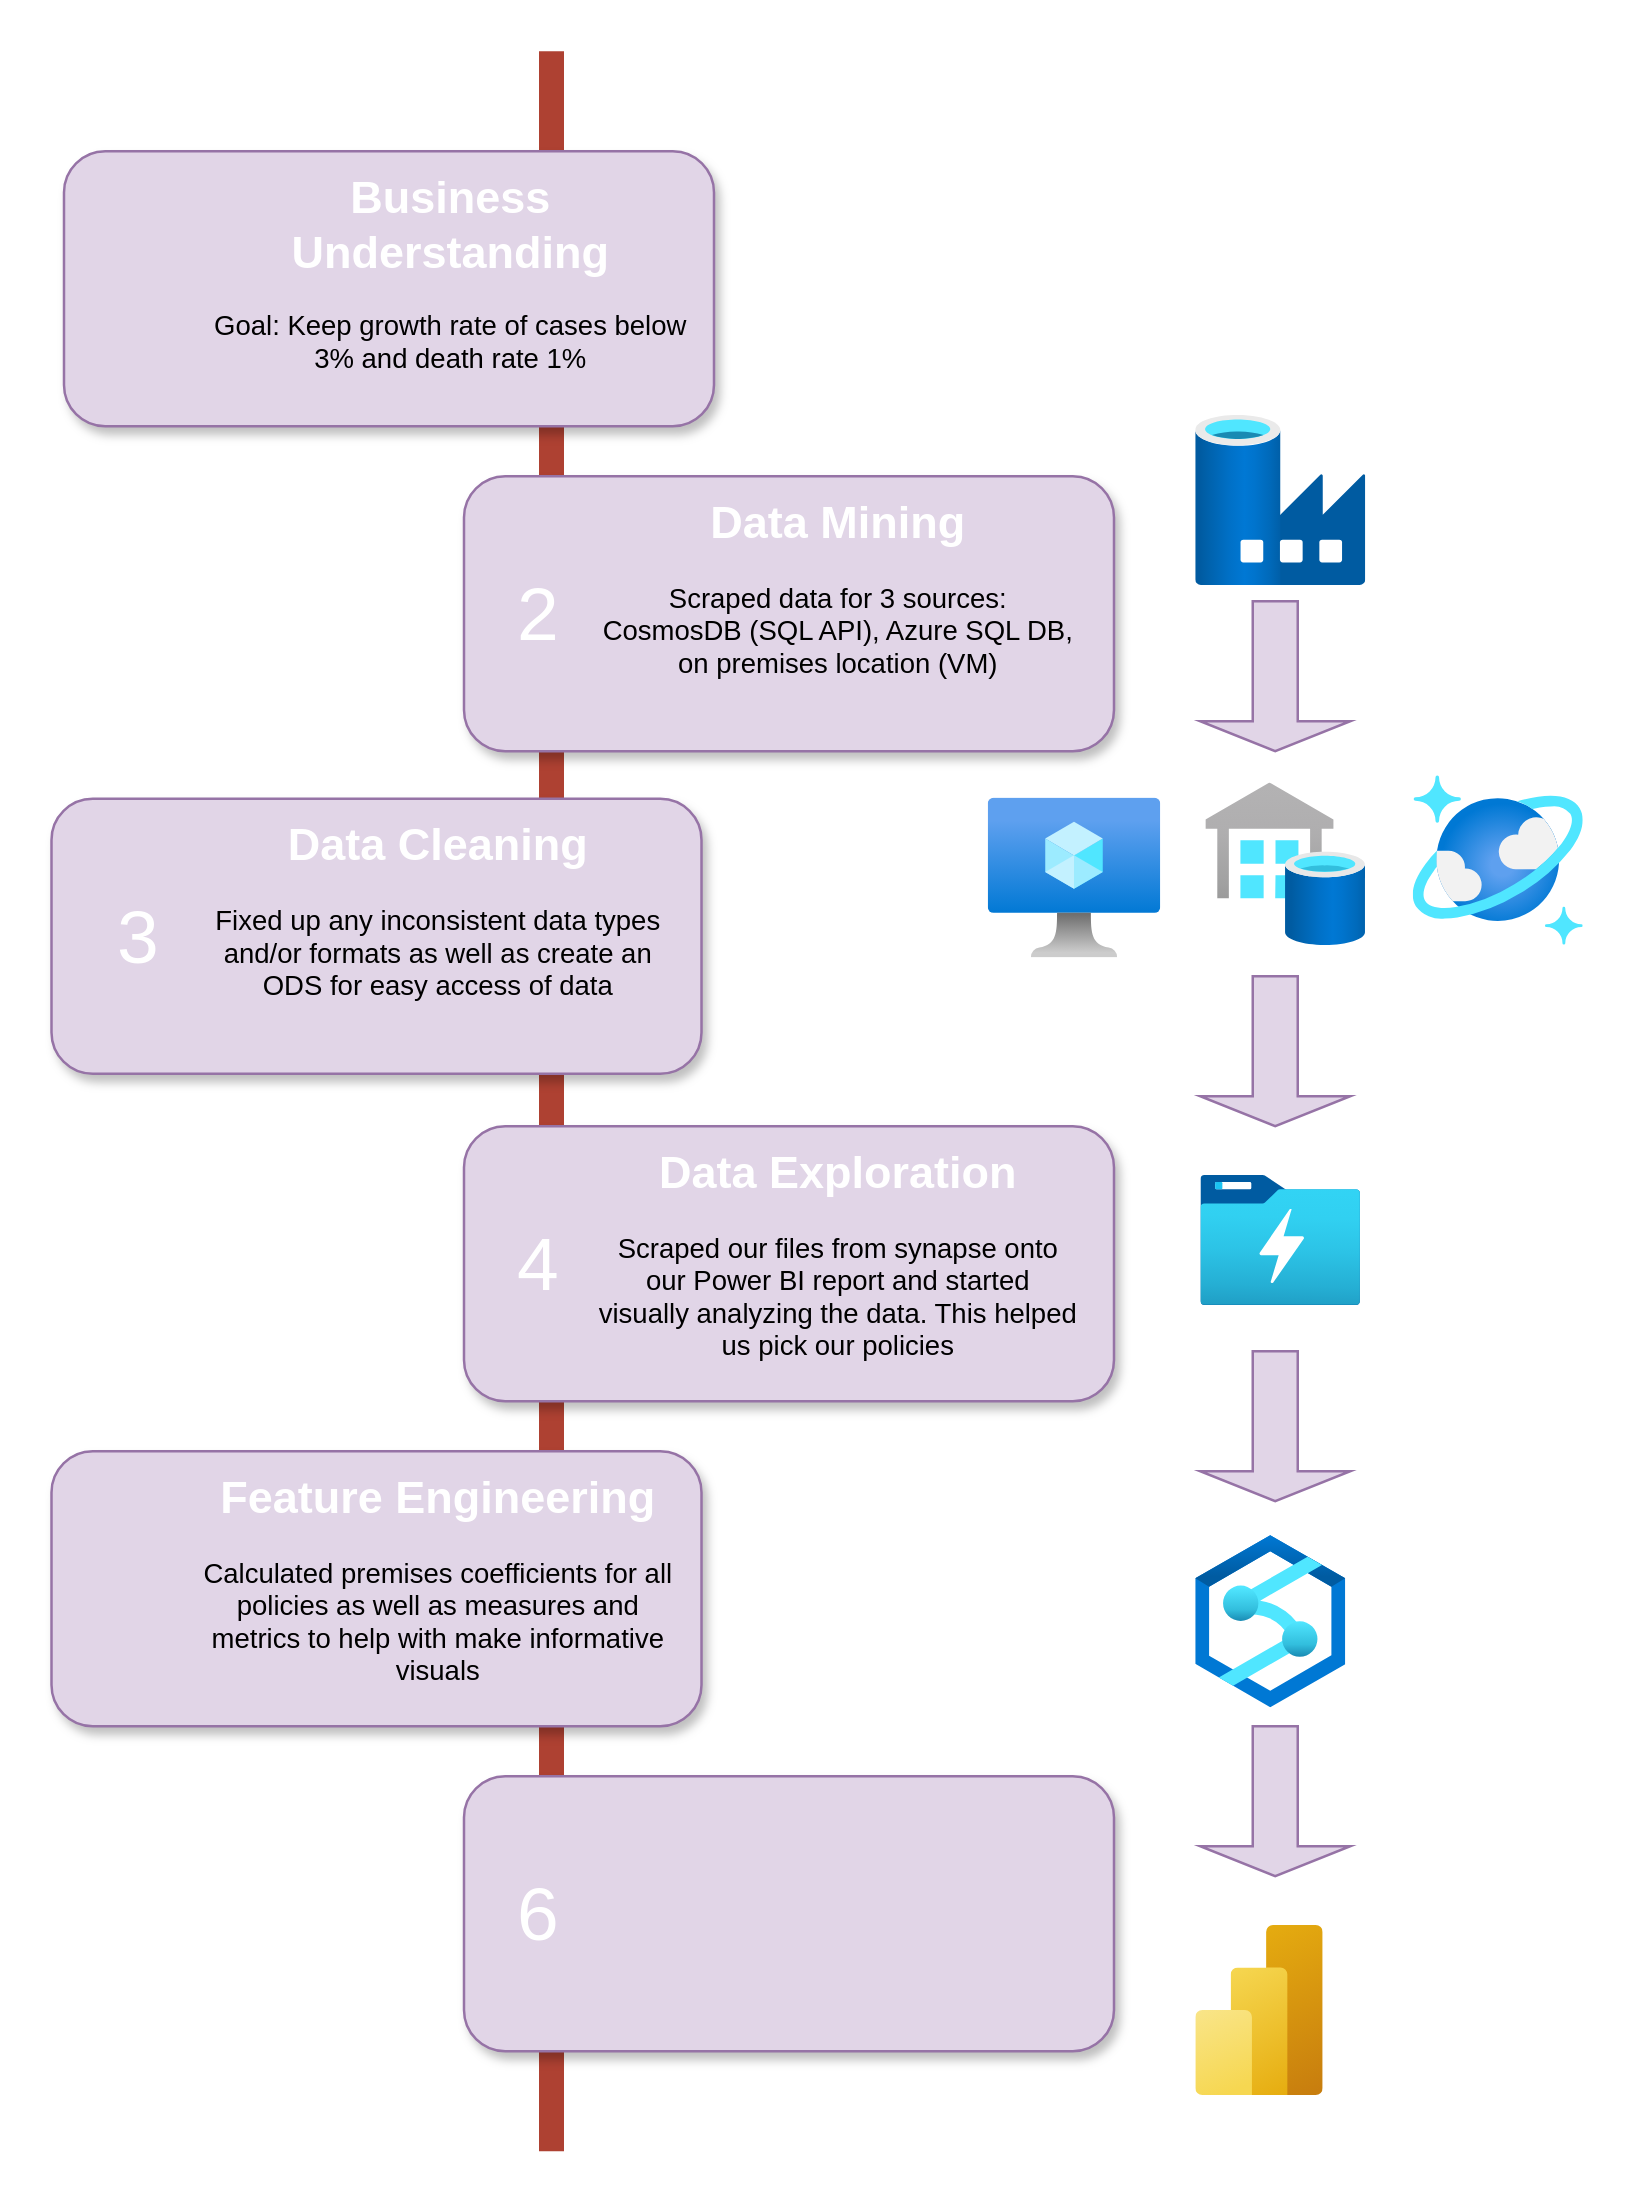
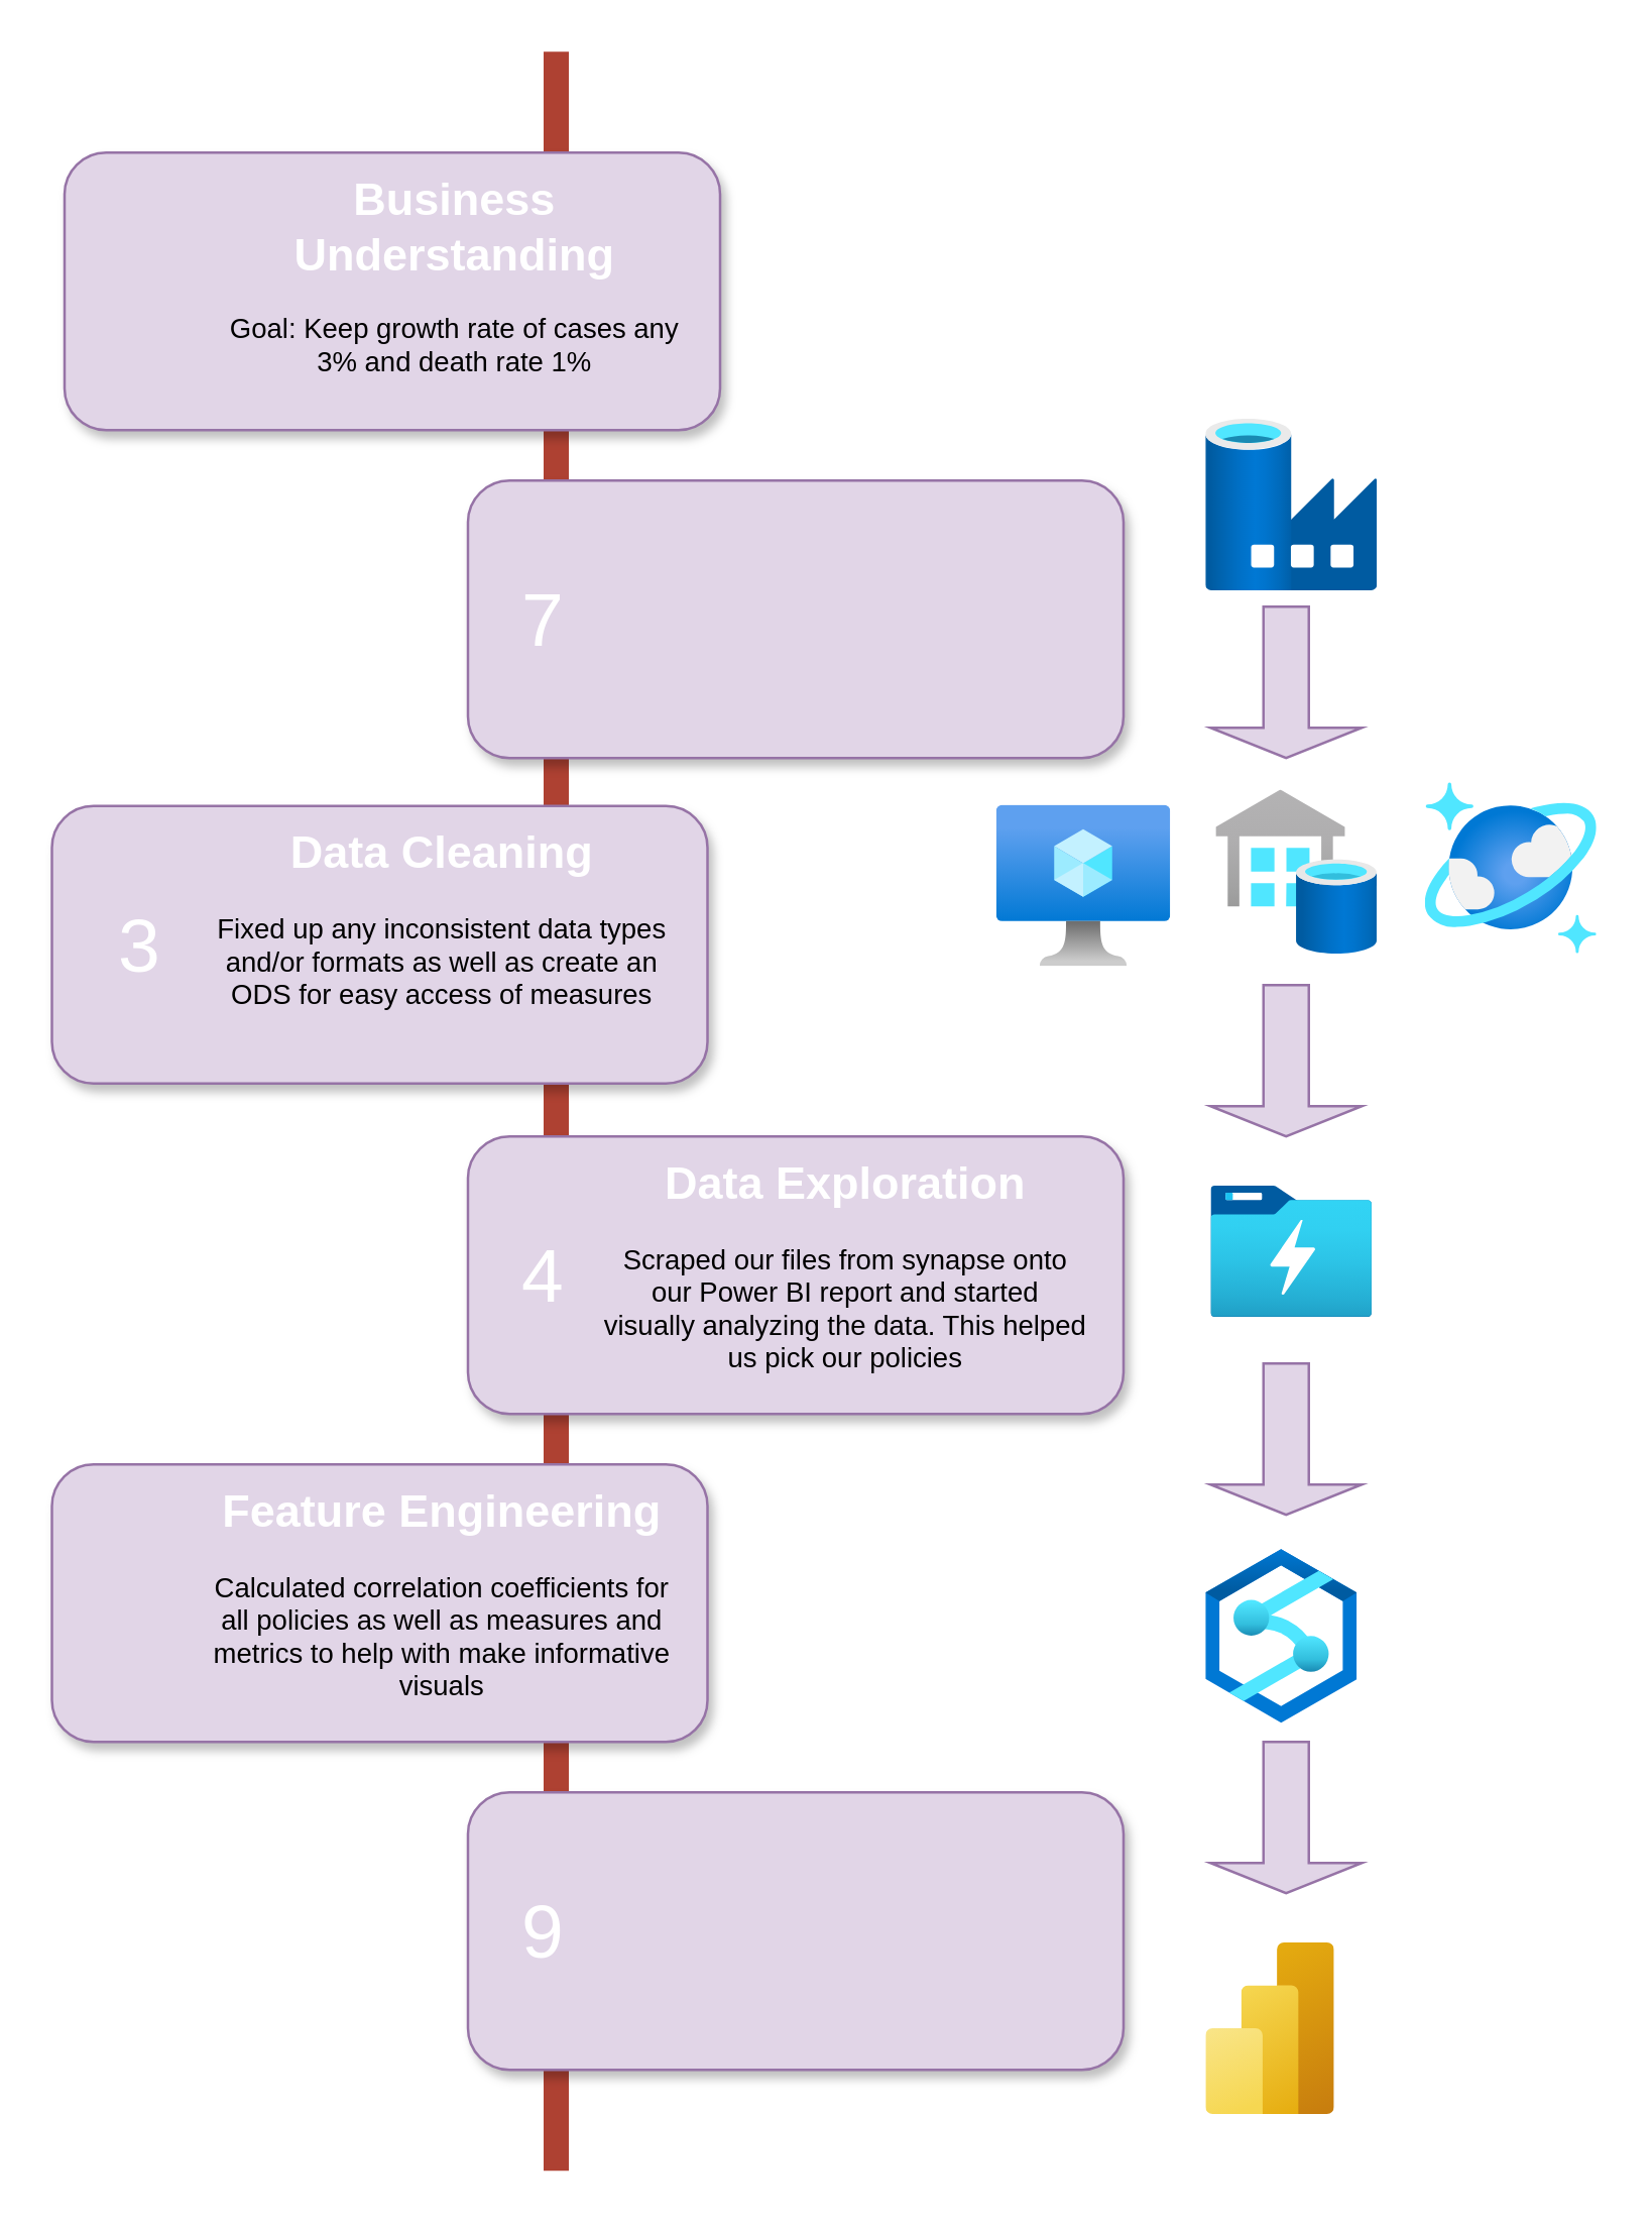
  <mxCell id="0" />
  <mxCell id="1" parent="0" />
  <mxCell id="2" value="" style="line;strokeWidth=10;direction=south;html=1;fillColor=none;fontSize=13;fontColor=#000000;align=center;strokeColor=#AE4132;" parent="1" vertex="1"><mxGeometry x="215" y="20" width="10" height="840" as="geometry" /></mxCell>
  <mxCell id="3" value="" style="rounded=1;whiteSpace=wrap;html=1;strokeColor=#9673a6;strokeWidth=1;fillColor=#e1d5e7;fontSize=13;align=center;gradientDirection=east;verticalAlign=top;shadow=1;" parent="1" vertex="1"><mxGeometry x="25" y="60" width="260" height="110" as="geometry" /></mxCell>
  <mxCell id="4" value="3" style="text;html=1;strokeColor=none;fillColor=none;align=center;verticalAlign=middle;whiteSpace=wrap;fontSize=30;fontColor=#FFFFFF;" parent="1" vertex="1"><mxGeometry x="35" y="343" width="40" height="20" as="geometry" /></mxCell>
- <mxCell id="5" value="&lt;h1&gt;Business Understanding&lt;/h1&gt;&lt;p&gt;&lt;font color=&quot;#000000&quot; style=&quot;font-size: 11px;&quot;&gt;Goal: Keep growth rate of cases below 3% and death rate 1%&lt;/font&gt;&lt;/p&gt;" style="text;html=1;spacing=5;spacingTop=-20;whiteSpace=wrap;overflow=hidden;strokeColor=none;strokeWidth=4;fillColor=none;gradientColor=#007FFF;fontSize=9;fontColor=#FFFFFF;align=center;" parent="1" vertex="1"><mxGeometry x="80" y="67" width="200" height="96" as="geometry" /></mxCell>
+ <mxCell id="5" value="&lt;h1&gt;Business Understanding&lt;/h1&gt;&lt;p&gt;&lt;font color=&quot;#000000&quot; style=&quot;font-size: 11px;&quot;&gt;Goal: Keep growth rate of cases any 3% and death rate 1%&lt;/font&gt;&lt;/p&gt;" style="text;html=1;spacing=5;spacingTop=-20;whiteSpace=wrap;overflow=hidden;strokeColor=none;strokeWidth=4;fillColor=none;gradientColor=#007FFF;fontSize=9;fontColor=#FFFFFF;align=center;" parent="1" vertex="1"><mxGeometry x="80" y="67" width="200" height="96" as="geometry" /></mxCell>
  <mxCell id="6" value="" style="rounded=1;whiteSpace=wrap;html=1;strokeColor=#9673a6;strokeWidth=1;fillColor=#e1d5e7;fontSize=13;align=center;gradientDirection=east;verticalAlign=top;shadow=1;" parent="1" vertex="1"><mxGeometry x="185" y="190" width="260" height="110" as="geometry" /></mxCell>
- <mxCell id="7" value="&lt;h1&gt;Data Mining&lt;/h1&gt;&lt;div style=&quot;font-size: 11px;&quot;&gt;&lt;font color=&quot;#000000&quot;&gt;Scraped data for 3 sources: CosmosDB (SQL API), Azure SQL DB, on premises location (VM)&lt;/font&gt;&lt;/div&gt;" style="text;html=1;spacing=5;spacingTop=-20;whiteSpace=wrap;overflow=hidden;strokeColor=none;strokeWidth=4;fillColor=none;gradientColor=#007FFF;fontSize=9;fontColor=#FFFFFF;align=center;" parent="1" vertex="1"><mxGeometry x="235" y="197" width="200" height="96" as="geometry" /></mxCell>
- <mxCell id="8" value="2" style="text;html=1;strokeColor=none;fillColor=none;align=center;verticalAlign=middle;whiteSpace=wrap;fontSize=30;fontColor=#FFFFFF;" parent="1" vertex="1"><mxGeometry x="195" y="235" width="40" height="20" as="geometry" /></mxCell>
+ <mxCell id="8" value="7" style="text;html=1;strokeColor=none;fillColor=none;align=center;verticalAlign=middle;whiteSpace=wrap;fontSize=30;fontColor=#FFFFFF;" parent="1" vertex="1"><mxGeometry x="195" y="235" width="40" height="20" as="geometry" /></mxCell>
  <mxCell id="9" value="" style="rounded=1;whiteSpace=wrap;html=1;strokeColor=#9673a6;strokeWidth=1;fillColor=#e1d5e7;fontSize=13;align=center;gradientDirection=east;verticalAlign=top;shadow=1;" parent="1" vertex="1"><mxGeometry x="20" y="319" width="260" height="110" as="geometry" /></mxCell>
- <mxCell id="10" value="&lt;h1&gt;Data Cleaning&lt;/h1&gt;&lt;p style=&quot;font-size: 11px;&quot;&gt;&lt;font color=&quot;#000000&quot;&gt;Fixed up any inconsistent data types and/or formats as well as create an ODS for easy access of data&lt;/font&gt;&lt;/p&gt;" style="text;html=1;spacing=5;spacingTop=-20;whiteSpace=wrap;overflow=hidden;strokeColor=none;strokeWidth=4;fillColor=none;gradientColor=#007FFF;fontSize=9;fontColor=#FFFFFF;align=center;" parent="1" vertex="1"><mxGeometry x="75" y="326" width="200" height="96" as="geometry" /></mxCell>
+ <mxCell id="10" value="&lt;h1&gt;Data Cleaning&lt;/h1&gt;&lt;p style=&quot;font-size: 11px;&quot;&gt;&lt;font color=&quot;#000000&quot;&gt;Fixed up any inconsistent data types and/or formats as well as create an ODS for easy access of measures&lt;/font&gt;&lt;/p&gt;" style="text;html=1;spacing=5;spacingTop=-20;whiteSpace=wrap;overflow=hidden;strokeColor=none;strokeWidth=4;fillColor=none;gradientColor=#007FFF;fontSize=9;fontColor=#FFFFFF;align=center;" parent="1" vertex="1"><mxGeometry x="75" y="326" width="200" height="96" as="geometry" /></mxCell>
  <mxCell id="11" value="3" style="text;html=1;strokeColor=none;fillColor=none;align=center;verticalAlign=middle;whiteSpace=wrap;fontSize=30;fontColor=#FFFFFF;" parent="1" vertex="1"><mxGeometry x="35" y="364" width="40" height="20" as="geometry" /></mxCell>
  <mxCell id="12" value="" style="rounded=1;whiteSpace=wrap;html=1;strokeColor=#9673a6;strokeWidth=1;fillColor=#e1d5e7;fontSize=13;align=center;gradientDirection=east;verticalAlign=top;shadow=1;" parent="1" vertex="1"><mxGeometry x="185" y="450" width="260" height="110" as="geometry" /></mxCell>
  <mxCell id="13" value="" style="rounded=1;whiteSpace=wrap;html=1;strokeColor=#9673a6;strokeWidth=1;fillColor=#e1d5e7;fontSize=13;align=center;gradientDirection=east;verticalAlign=top;shadow=1;" parent="1" vertex="1"><mxGeometry x="20" y="580" width="260" height="110" as="geometry" /></mxCell>
  <mxCell id="14" value="" style="rounded=1;whiteSpace=wrap;html=1;strokeColor=#9673a6;strokeWidth=1;fillColor=#e1d5e7;fontSize=13;align=center;gradientDirection=east;verticalAlign=top;shadow=1;" parent="1" vertex="1"><mxGeometry x="185" y="710" width="260" height="110" as="geometry" /></mxCell>
  <mxCell id="15" value="&lt;h1&gt;Data Exploration&lt;/h1&gt;&lt;p&gt;&lt;font color=&quot;#000000&quot;&gt;&lt;span style=&quot;font-size: 11px;&quot;&gt;Scraped our files from synapse onto our Power BI report and started visually analyzing the data. This helped us pick our policies&lt;/span&gt;&lt;/font&gt;&lt;/p&gt;" style="text;html=1;spacing=5;spacingTop=-20;whiteSpace=wrap;overflow=hidden;strokeColor=none;strokeWidth=4;fillColor=none;gradientColor=#007FFF;fontSize=9;fontColor=#FFFFFF;align=center;" parent="1" vertex="1"><mxGeometry x="235" y="457" width="200" height="96" as="geometry" /></mxCell>
  <mxCell id="16" value="4" style="text;html=1;strokeColor=none;fillColor=none;align=center;verticalAlign=middle;whiteSpace=wrap;fontSize=30;fontColor=#FFFFFF;" parent="1" vertex="1"><mxGeometry x="195" y="495" width="40" height="20" as="geometry" /></mxCell>
- <mxCell id="17" value="&lt;h1&gt;Feature Engineering&lt;/h1&gt;&lt;div style=&quot;font-size: 11px;&quot;&gt;&lt;font color=&quot;#000000&quot;&gt;Calculated premises coefficients for all policies as well as measures and metrics to help with make informative visuals&lt;/font&gt;&lt;/div&gt;" style="text;html=1;spacing=5;spacingTop=-20;whiteSpace=wrap;overflow=hidden;strokeColor=none;strokeWidth=4;fillColor=none;gradientColor=#007FFF;fontSize=9;fontColor=#FFFFFF;align=center;" parent="1" vertex="1"><mxGeometry x="75" y="587" width="200" height="96" as="geometry" /></mxCell>
- <mxCell id="18" value="6" style="text;html=1;strokeColor=none;fillColor=none;align=center;verticalAlign=middle;whiteSpace=wrap;fontSize=30;fontColor=#FFFFFF;" parent="1" vertex="1"><mxGeometry x="195" y="755" width="40" height="20" as="geometry" /></mxCell>
+ <mxCell id="17" value="&lt;h1&gt;Feature Engineering&lt;/h1&gt;&lt;div style=&quot;font-size: 11px;&quot;&gt;&lt;font color=&quot;#000000&quot;&gt;Calculated correlation coefficients for all policies as well as measures and metrics to help with make informative visuals&lt;/font&gt;&lt;/div&gt;" style="text;html=1;spacing=5;spacingTop=-20;whiteSpace=wrap;overflow=hidden;strokeColor=none;strokeWidth=4;fillColor=none;gradientColor=#007FFF;fontSize=9;fontColor=#FFFFFF;align=center;" parent="1" vertex="1"><mxGeometry x="75" y="587" width="200" height="96" as="geometry" /></mxCell>
+ <mxCell id="18" value="9" style="text;html=1;strokeColor=none;fillColor=none;align=center;verticalAlign=middle;whiteSpace=wrap;fontSize=30;fontColor=#FFFFFF;" parent="1" vertex="1"><mxGeometry x="195" y="755" width="40" height="20" as="geometry" /></mxCell>
  <mxCell id="19" value="" style="image;aspect=fixed;html=1;points=[];align=center;fontSize=12;image=img/lib/azure2/analytics/Power_BI_Embedded.svg;" parent="1" vertex="1"><mxGeometry x="478" y="770" width="51" height="68" as="geometry" /></mxCell>
  <mxCell id="20" value="" style="image;aspect=fixed;html=1;points=[];align=center;fontSize=12;image=img/lib/azure2/analytics/Azure_Synapse_Analytics.svg;" parent="1" vertex="1"><mxGeometry x="478" y="614" width="60" height="69" as="geometry" /></mxCell>
  <mxCell id="21" value="" style="image;aspect=fixed;html=1;points=[];align=center;fontSize=12;image=img/lib/azure2/databases/Data_Factory.svg;" parent="1" vertex="1"><mxGeometry x="478" y="166" width="68" height="68" as="geometry" /></mxCell>
  <mxCell id="22" value="" style="image;aspect=fixed;html=1;points=[];align=center;fontSize=12;image=img/lib/azure2/compute/Virtual_Machine.svg;" parent="1" vertex="1"><mxGeometry x="395" y="319" width="69" height="64" as="geometry" /></mxCell>
  <mxCell id="23" value="" style="image;aspect=fixed;html=1;points=[];align=center;fontSize=12;image=img/lib/azure2/integration/SQL_Data_Warehouses.svg;" parent="1" vertex="1"><mxGeometry x="482" y="313" width="64" height="65" as="geometry" /></mxCell>
  <mxCell id="24" value="" style="image;aspect=fixed;html=1;points=[];align=center;fontSize=12;image=img/lib/azure2/databases/Azure_Cosmos_DB.svg;" parent="1" vertex="1"><mxGeometry x="565" y="310" width="68" height="68" as="geometry" /></mxCell>
  <mxCell id="25" value="" style="shape=singleArrow;direction=south;whiteSpace=wrap;html=1;fillColor=#e1d5e7;strokeColor=#9673a6;" parent="1" vertex="1"><mxGeometry x="479.5" y="240" width="60" height="60" as="geometry" /></mxCell>
  <mxCell id="26" value="" style="shape=singleArrow;direction=south;whiteSpace=wrap;html=1;fillColor=#e1d5e7;strokeColor=#9673a6;" parent="1" vertex="1"><mxGeometry x="479.5" y="390" width="60" height="60" as="geometry" /></mxCell>
  <mxCell id="27" value="" style="shape=singleArrow;direction=south;whiteSpace=wrap;html=1;fillColor=#e1d5e7;strokeColor=#9673a6;" parent="1" vertex="1"><mxGeometry x="479.5" y="540" width="60" height="60" as="geometry" /></mxCell>
  <mxCell id="28" value="" style="image;aspect=fixed;html=1;points=[];align=center;fontSize=12;image=img/lib/azure2/storage/Data_Lake_Storage_Gen1.svg;" parent="1" vertex="1"><mxGeometry x="480" y="470" width="64" height="52" as="geometry" /></mxCell>
  <mxCell id="29" value="" style="shape=singleArrow;direction=south;whiteSpace=wrap;html=1;fillColor=#e1d5e7;strokeColor=#9673a6;" parent="1" vertex="1"><mxGeometry x="479.5" y="690" width="60" height="60" as="geometry" /></mxCell>
